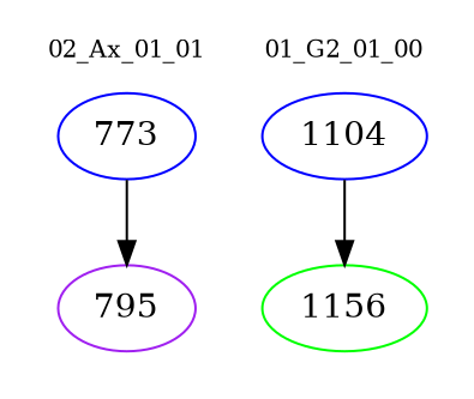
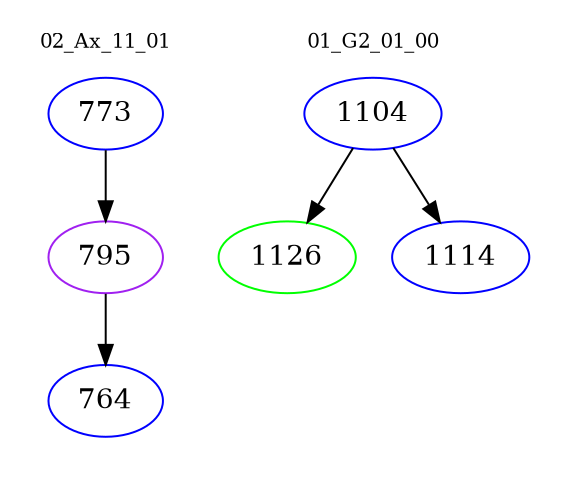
  digraph {
    node [color=blue]
    edge [color=black]
    n1 [label=773]
    n2 [color=purple label=795]
-   n4 [color=green label=1156]
+   n3 [label=764]
+   n4 [color=green label=1126]
    n5 [label=1104]
+   n6 [label=1114]
    subgraph cluster_1 {
      color=white
      fontsize=10
-     label="02_Ax_01_01"
+     label="02_Ax_11_01"
      n1
      n2
+     n3
    }
    subgraph cluster_2 {
      color=white
      fontsize=10
      label="01_G2_01_00"
      n4
      n5
+     n6
    }
    n1 -> n2
+   n2 -> n3
    n5 -> n4
+   n5 -> n6
  }
